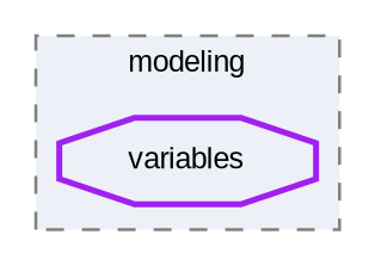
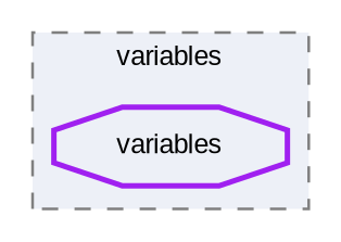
  digraph {
    compound=true
    rankdir=LR
    fontname="Liberation Sans"
    n1 [color=purple fillcolor="#edf0f7" fontname="Liberation Sans" fontsize=10 height=0.2 label=variables shape=octagon style="filled,bold" width=0.4]
    subgraph cluster_1 {
      bgcolor="#edf0f7"
      fontsize=10
-     label=modeling
+     label=variables
      pencolor=grey50
      style="filled,dashed"
      n1
    }
  }
